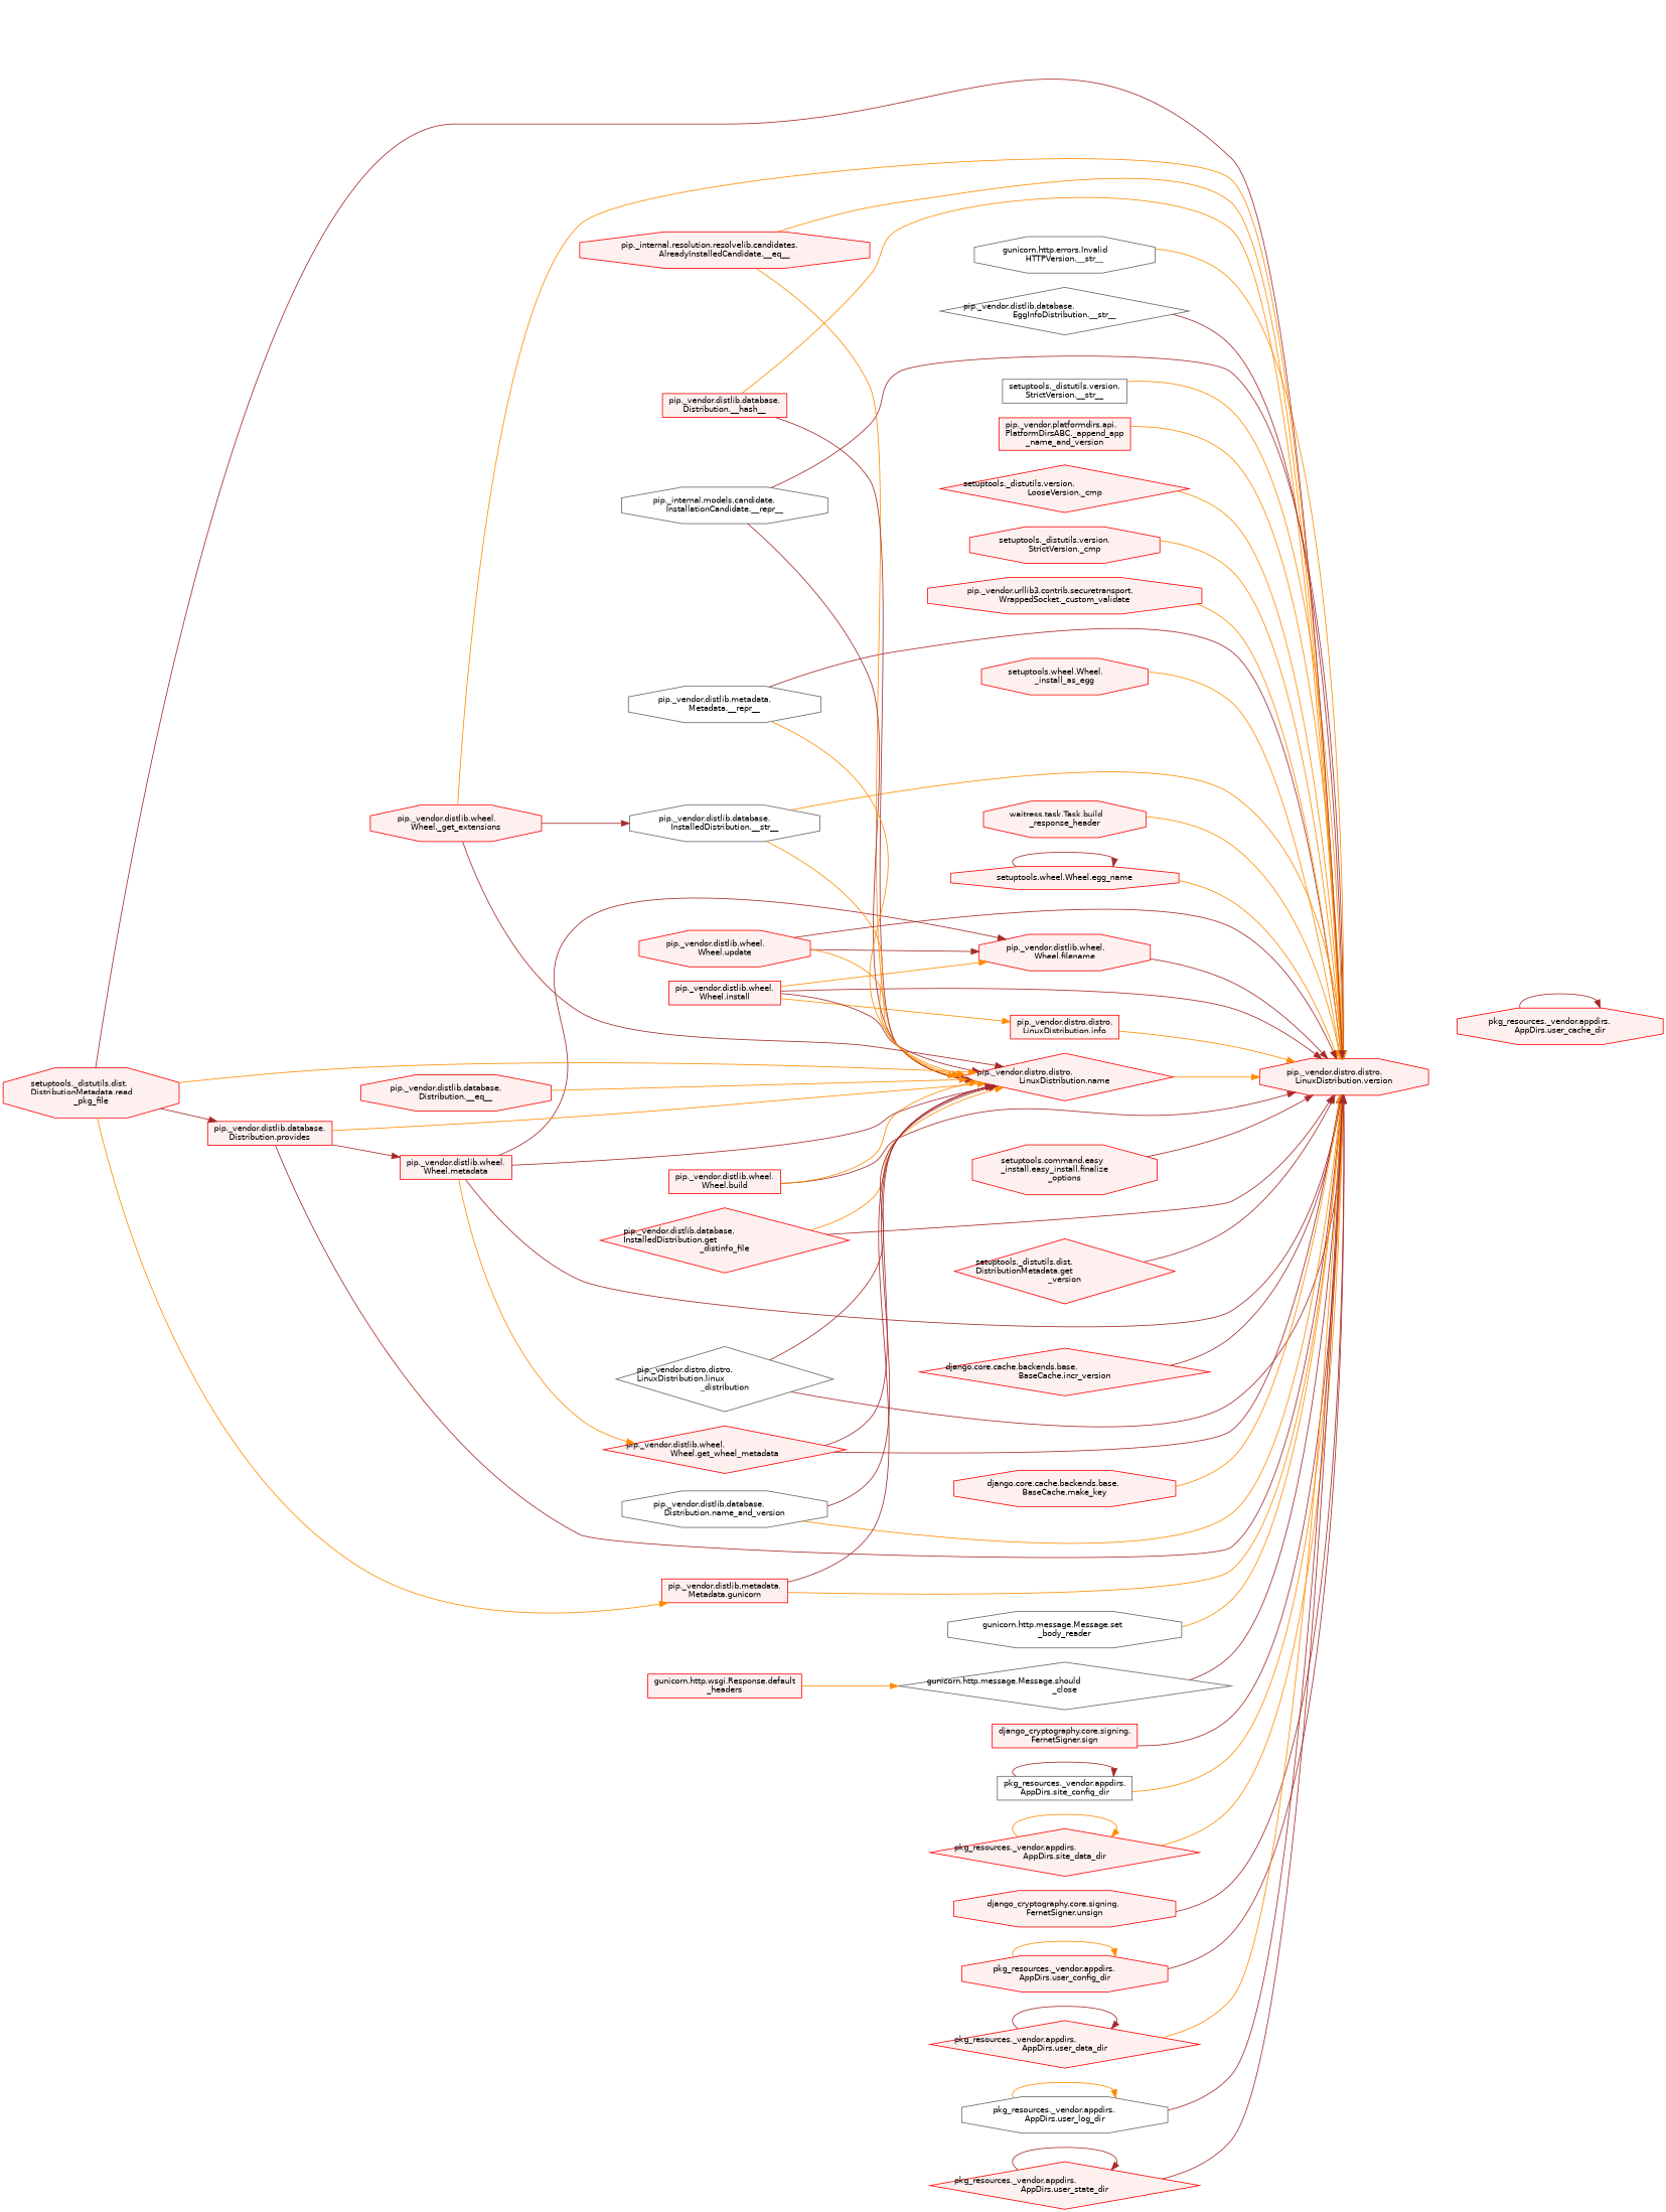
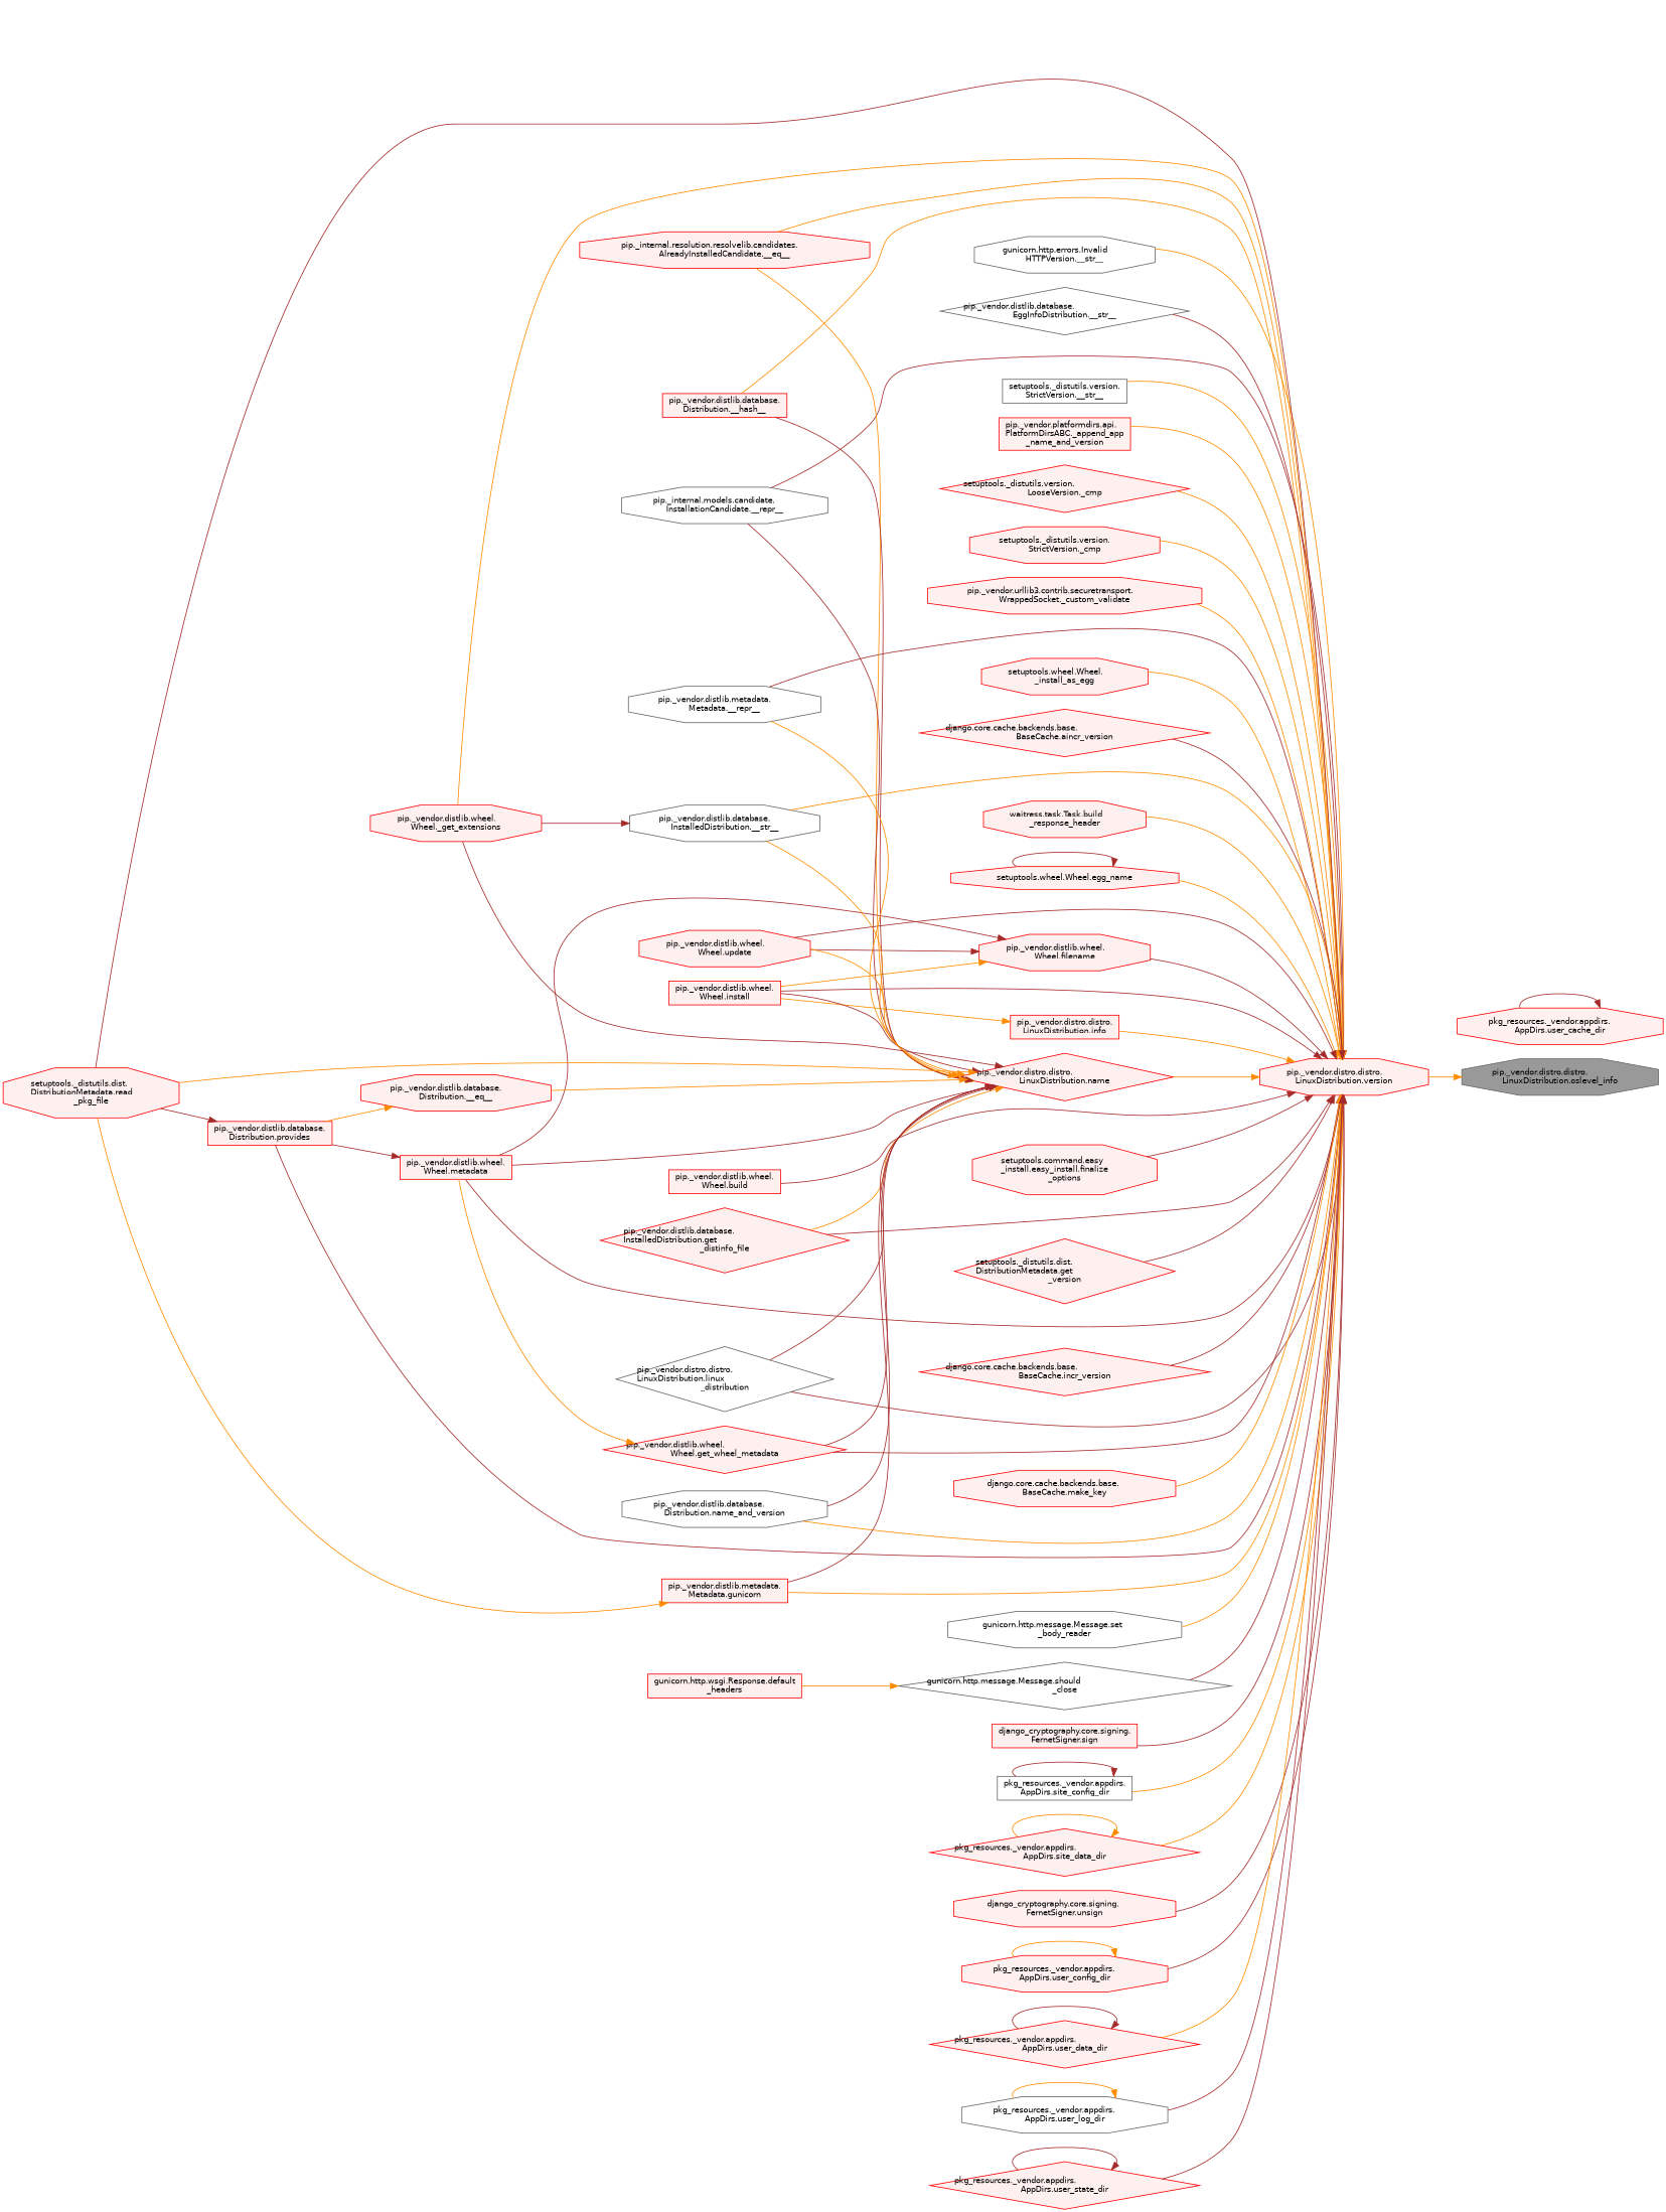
  digraph {
    rankdir=RL
    node [color=red fillcolor="#FFF0F0" fontname=Helvetica fontsize=10 shape=octagon style=filled]
    edge [color=brown dir=back fontname=Helvetica fontsize=10 labelfontname=Helvetica labelfontsize=10 style=solid]
+   n1 [color=gray40 fillcolor=grey60 fontcolor=black height=0.2 label="pip._vendor.distro.distro.\lLinuxDistribution.oslevel_info" width=0.4]
    n2 [height=0.2 label="pip._vendor.distro.distro.\lLinuxDistribution.version" width=0.4]
    n3 [height=0.2 label="pip._internal.resolution.resolvelib.candidates.\lAlreadyInstalledCandidate.__eq__" width=0.4]
    n4 [height=0.2 label="pip._vendor.distlib.database.\lDistribution.__hash__" shape=box width=0.4]
    n5 [color=grey40 fillcolor=white height=0.2 label="pip._internal.models.candidate.\lInstallationCandidate.__repr__" width=0.4]
    n6 [color=grey40 fillcolor=white height=0.2 label="pip._vendor.distlib.metadata.\lMetadata.__repr__" width=0.4]
    n7 [color=grey40 fillcolor=white height=0.2 label="gunicorn.http.errors.Invalid\lHTTPVersion.__str__" width=0.4]
    n8 [color=grey40 fillcolor=white height=0.2 label="pip._vendor.distlib.database.\lEggInfoDistribution.__str__" shape=diamond width=0.4]
    n9 [color=grey40 fillcolor=white height=0.2 label="pip._vendor.distlib.database.\lInstalledDistribution.__str__" width=0.4]
    n10 [color=grey40 fillcolor=white height=0.2 label="setuptools._distutils.version.\lStrictVersion.__str__" shape=box width=0.4]
    n11 [height=0.2 label="pip._vendor.platformdirs.api.\lPlatformDirsABC._append_app\l_name_and_version" shape=box width=0.4]
    n12 [height=0.2 label="setuptools._distutils.version.\lLooseVersion._cmp" shape=diamond width=0.4]
    n13 [height=0.2 label="setuptools._distutils.version.\lStrictVersion._cmp" width=0.4]
    n14 [height=0.2 label="pip._vendor.urllib3.contrib.securetransport.\lWrappedSocket._custom_validate" width=0.4]
    n15 [height=0.2 label="pip._vendor.distlib.wheel.\lWheel._get_extensions" width=0.4]
    n16 [height=0.2 label="setuptools.wheel.Wheel.\l_install_as_egg" width=0.4]
+   n17 [height=0.2 label="django.core.cache.backends.base.\lBaseCache.aincr_version" shape=diamond width=0.4]
    n18 [height=0.2 label="pip._vendor.distlib.wheel.\lWheel.build" shape=box width=0.4]
    n19 [height=0.2 label="waitress.task.Task.build\l_response_header" width=0.4]
    n20 [height=0.2 label="setuptools.wheel.Wheel.egg_name" width=0.4]
    n21 [height=0.2 label="pip._vendor.distlib.wheel.\lWheel.filename" width=0.4]
    n22 [height=0.2 label="pip._vendor.distlib.wheel.\lWheel.install" shape=box width=0.4]
    n23 [height=0.2 label="pip._vendor.distlib.wheel.\lWheel.metadata" shape=box width=0.4]
    n24 [height=0.2 label="pip._vendor.distlib.database.\lDistribution.provides" shape=box width=0.4]
    n25 [height=0.2 label="setuptools._distutils.dist.\lDistributionMetadata.read\l_pkg_file" width=0.4]
    n26 [height=0.2 label="pip._vendor.distlib.wheel.\lWheel.update" width=0.4]
    n27 [height=0.2 label="setuptools.command.easy\l_install.easy_install.finalize\l_options" width=0.4]
    n28 [height=0.2 label="pip._vendor.distlib.database.\lInstalledDistribution.get\l_distinfo_file" shape=diamond width=0.4]
    n29 [height=0.2 label="setuptools._distutils.dist.\lDistributionMetadata.get\l_version" shape=diamond width=0.4]
    n30 [height=0.2 label="pip._vendor.distlib.wheel.\lWheel.get_wheel_metadata" shape=diamond width=0.4]
    n31 [height=0.2 label="django.core.cache.backends.base.\lBaseCache.incr_version" shape=diamond width=0.4]
    n32 [height=0.2 label="pip._vendor.distro.distro.\lLinuxDistribution.info" shape=box width=0.4]
    n33 [color=grey40 fillcolor=white height=0.2 label="pip._vendor.distro.distro.\lLinuxDistribution.linux\l_distribution" shape=diamond width=0.4]
    n34 [height=0.2 label="django.core.cache.backends.base.\lBaseCache.make_key" width=0.4]
    n35 [height=0.2 label="pip._vendor.distro.distro.\lLinuxDistribution.name" shape=diamond width=0.4]
    n36 [color=grey40 fillcolor=white height=0.2 label="pip._vendor.distlib.database.\lDistribution.name_and_version" width=0.4]
    n37 [height=0.2 label="pip._vendor.distlib.metadata.\lMetadata.gunicorn" shape=box width=0.4]
    n38 [color=grey40 fillcolor=white height=0.2 label="gunicorn.http.message.Message.set\l_body_reader" width=0.4]
    n39 [color=grey40 fillcolor=white height=0.2 label="gunicorn.http.message.Message.should\l_close" shape=diamond width=0.4]
    n40 [height=0.2 label="django_cryptography.core.signing.\lFernetSigner.sign" shape=box width=0.4]
    n41 [color=grey40 fillcolor=white height=0.2 label="pkg_resources._vendor.appdirs.\lAppDirs.site_config_dir" shape=box width=0.4]
    n42 [height=0.2 label="pkg_resources._vendor.appdirs.\lAppDirs.site_data_dir" shape=diamond width=0.4]
    n43 [height=0.2 label="django_cryptography.core.signing.\lFernetSigner.unsign" width=0.4]
    n44 [height=0.2 label="pkg_resources._vendor.appdirs.\lAppDirs.user_config_dir" width=0.4]
    n45 [height=0.2 label="pkg_resources._vendor.appdirs.\lAppDirs.user_data_dir" shape=diamond width=0.4]
    n46 [color=grey40 fillcolor=white height=0.2 label="pkg_resources._vendor.appdirs.\lAppDirs.user_log_dir" width=0.4]
    n47 [height=0.2 label="pkg_resources._vendor.appdirs.\lAppDirs.user_state_dir" shape=diamond width=0.4]
    n48 [height=0.2 label="pip._vendor.distlib.database.\lDistribution.__eq__" width=0.4]
    n49 [height=0.2 label="gunicorn.http.wsgi.Response.default\l_headers" shape=box width=0.4]
    n50 [height=0.2 label="pkg_resources._vendor.appdirs.\lAppDirs.user_cache_dir" width=0.4]
+   n1 -> n2 [color=darkorange]
    n2 -> n3 [color=darkorange]
    n2 -> n4 [color=darkorange]
    n2 -> n5
    n2 -> n6
    n2 -> n7 [color=darkorange]
    n2 -> n8
    n2 -> n9 [color=darkorange]
    n2 -> n10 [color=darkorange]
    n2 -> n11 [color=darkorange]
    n2 -> n12 [color=darkorange]
    n2 -> n13 [color=darkorange]
    n2 -> n14 [color=darkorange]
    n2 -> n15 [color=darkorange]
    n2 -> n16 [color=darkorange]
+   n2 -> n17
    n2 -> n18
    n2 -> n19 [color=darkorange]
    n2 -> n20 [color=darkorange]
    n2 -> n21
    n2 -> n22
    n2 -> n23
    n2 -> n24
    n2 -> n25
    n2 -> n26
    n2 -> n27
    n2 -> n28
    n2 -> n29
    n2 -> n30
    n2 -> n31
    n2 -> n32 [color=darkorange]
    n2 -> n33
    n2 -> n34 [color=darkorange]
    n2 -> n35 [color=darkorange]
    n2 -> n36 [color=darkorange]
    n2 -> n37 [color=darkorange]
    n2 -> n38 [color=darkorange]
    n2 -> n39
    n2 -> n40
    n2 -> n41 [color=darkorange]
    n2 -> n42 [color=darkorange]
    n2 -> n43
    n2 -> n44
    n2 -> n45 [color=darkorange]
    n2 -> n46
    n2 -> n47
    n9 -> n15
    n20 -> n20
    n21 -> n22 [color=darkorange]
    n21 -> n23
    n21 -> n26
    n23 -> n24
    n24 -> n25
    n30 -> n23 [color=darkorange]
    n32 -> n22 [color=darkorange]
    n35 -> n3 [color=darkorange]
    n35 -> n4
    n35 -> n5
    n35 -> n6 [color=darkorange]
    n35 -> n9 [color=darkorange]
    n35 -> n15
-   n35 -> n18 [color=darkorange]
    n35 -> n22
    n35 -> n23
-   n35 -> n24 [color=darkorange]
+   n48 -> n24 [color=darkorange]
    n35 -> n25 [color=darkorange]
    n35 -> n26 [color=darkorange]
    n35 -> n28 [color=darkorange]
    n35 -> n30
    n35 -> n33
    n35 -> n36
    n35 -> n37
    n35 -> n48 [color=darkorange]
    n37 -> n25 [color=darkorange]
    n39 -> n49 [color=darkorange]
    n41 -> n41
    n42 -> n42 [color=darkorange]
    n44 -> n44 [color=darkorange]
    n45 -> n45
    n46 -> n46 [color=darkorange]
    n47 -> n47
    n50 -> n50
  }
